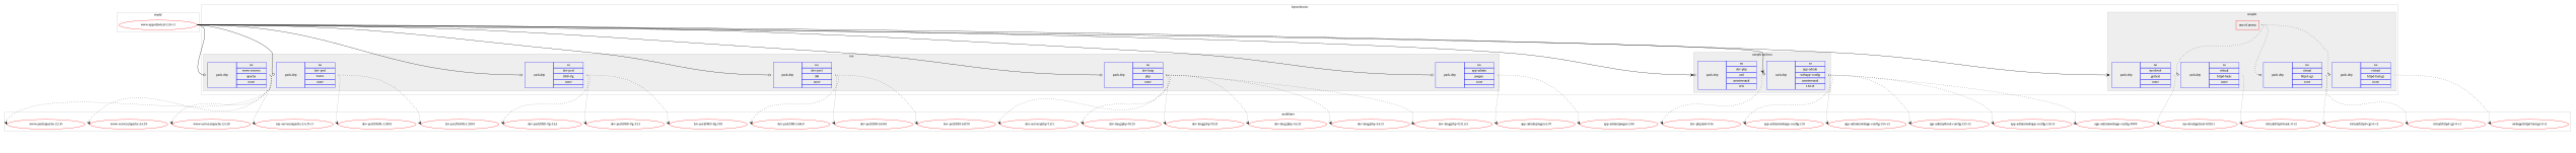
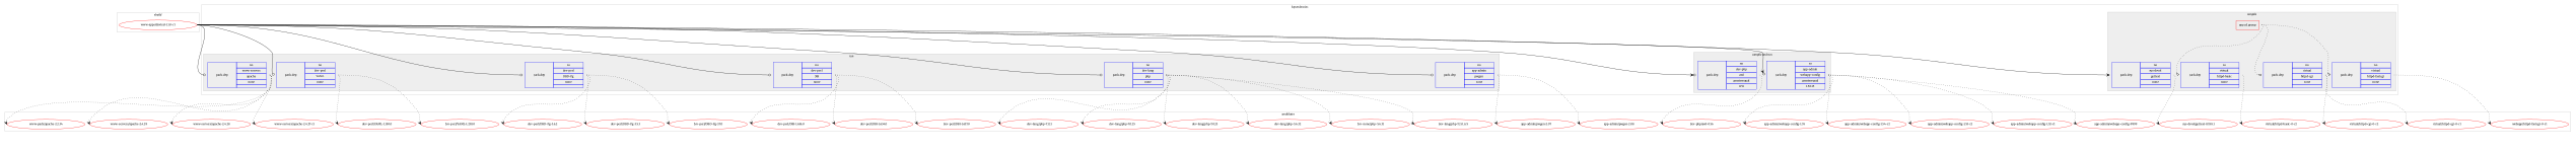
  digraph {
    compound=true
    concentrate=true
    fontname=Merriweather
    fontsize=10
    newrank=true
    rankdir=TB
    ranksep=1.5
    node [color=red fontname=Merriweather fontsize=10]
    edge [arrowhead=vee fontname=Merriweather headport=w style=dotted tailport=e weight=100]
    n1 [label="www-apps/davical-1.1.0-r1" width=4]
    n2 [color=blue label=<<TABLE BORDER="0" CELLBORDER="1" CELLSPACING="0" CELLPADDING="4" WIDTH="220"><TR><TD ROWSPAN="6" CELLPADDING="30">pack_dep</TD></TR><TR><TD WIDTH="110">no</TD></TR><TR><TD>virtual</TD></TR><TR><TD>httpd-basic</TD></TR><TR><TD>none</TD></TR><TR><TD></TD></TR></TABLE>> shape=none]
    n3 [color=blue label=<<TABLE BORDER="0" CELLBORDER="1" CELLSPACING="0" CELLPADDING="4" WIDTH="220"><TR><TD ROWSPAN="6" CELLPADDING="30">pack_dep</TD></TR><TR><TD WIDTH="110">no</TD></TR><TR><TD>virtual</TD></TR><TR><TD>httpd-cgi</TD></TR><TR><TD>none</TD></TR><TR><TD></TD></TR></TABLE>> shape=none]
    n4 [color=blue label=<<TABLE BORDER="0" CELLBORDER="1" CELLSPACING="0" CELLPADDING="4" WIDTH="220"><TR><TD ROWSPAN="6" CELLPADDING="30">pack_dep</TD></TR><TR><TD WIDTH="110">no</TD></TR><TR><TD>virtual</TD></TR><TR><TD>httpd-fastcgi</TD></TR><TR><TD>none</TD></TR><TR><TD></TD></TR></TABLE>> shape=none]
    n5 [label=<<TABLE BORDER="0" CELLBORDER="1" CELLSPACING="0" CELLPADDING="4"><TR><TD CELLPADDING="10">any_of_group</TD></TR></TABLE>> shape=none]
    n6 [color=blue label=<<TABLE BORDER="0" CELLBORDER="1" CELLSPACING="0" CELLPADDING="4" WIDTH="220"><TR><TD ROWSPAN="6" CELLPADDING="30">pack_dep</TD></TR><TR><TD WIDTH="110">no</TD></TR><TR><TD>sys-devel</TD></TR><TR><TD>gettext</TD></TR><TR><TD>none</TD></TR><TR><TD></TD></TR></TABLE>> shape=none]
    n7 [color=blue label=<<TABLE BORDER="0" CELLBORDER="1" CELLSPACING="0" CELLPADDING="4" WIDTH="220"><TR><TD ROWSPAN="6" CELLPADDING="30">pack_dep</TD></TR><TR><TD WIDTH="110">no</TD></TR><TR><TD>app-admin</TD></TR><TR><TD>webapp-config</TD></TR><TR><TD>greaterequal</TD></TR><TR><TD>1.50.15</TD></TR></TABLE>> shape=none]
    n8 [color=blue label=<<TABLE BORDER="0" CELLBORDER="1" CELLSPACING="0" CELLPADDING="4" WIDTH="220"><TR><TD ROWSPAN="6" CELLPADDING="30">pack_dep</TD></TR><TR><TD WIDTH="110">no</TD></TR><TR><TD>dev-php</TD></TR><TR><TD>awl</TD></TR><TR><TD>greaterequal</TD></TR><TR><TD>0.51</TD></TR></TABLE>> shape=none]
    n9 [color=blue label=<<TABLE BORDER="0" CELLBORDER="1" CELLSPACING="0" CELLPADDING="4" WIDTH="220"><TR><TD ROWSPAN="6" CELLPADDING="30">pack_dep</TD></TR><TR><TD WIDTH="110">no</TD></TR><TR><TD>app-admin</TD></TR><TR><TD>pwgen</TD></TR><TR><TD>none</TD></TR><TR><TD></TD></TR></TABLE>> shape=none]
    n10 [color=blue label=<<TABLE BORDER="0" CELLBORDER="1" CELLSPACING="0" CELLPADDING="4" WIDTH="220"><TR><TD ROWSPAN="6" CELLPADDING="30">pack_dep</TD></TR><TR><TD WIDTH="110">no</TD></TR><TR><TD>dev-lang</TD></TR><TR><TD>php</TD></TR><TR><TD>none</TD></TR><TR><TD></TD></TR></TABLE>> shape=none]
    n11 [color=blue label=<<TABLE BORDER="0" CELLBORDER="1" CELLSPACING="0" CELLPADDING="4" WIDTH="220"><TR><TD ROWSPAN="6" CELLPADDING="30">pack_dep</TD></TR><TR><TD WIDTH="110">no</TD></TR><TR><TD>dev-perl</TD></TR><TR><TD>DBI</TD></TR><TR><TD>none</TD></TR><TR><TD></TD></TR></TABLE>> shape=none]
    n12 [color=blue label=<<TABLE BORDER="0" CELLBORDER="1" CELLSPACING="0" CELLPADDING="4" WIDTH="220"><TR><TD ROWSPAN="6" CELLPADDING="30">pack_dep</TD></TR><TR><TD WIDTH="110">no</TD></TR><TR><TD>dev-perl</TD></TR><TR><TD>DBD-Pg</TD></TR><TR><TD>none</TD></TR><TR><TD></TD></TR></TABLE>> shape=none]
    n13 [color=blue label=<<TABLE BORDER="0" CELLBORDER="1" CELLSPACING="0" CELLPADDING="4" WIDTH="220"><TR><TD ROWSPAN="6" CELLPADDING="30">pack_dep</TD></TR><TR><TD WIDTH="110">no</TD></TR><TR><TD>dev-perl</TD></TR><TR><TD>YAML</TD></TR><TR><TD>none</TD></TR><TR><TD></TD></TR></TABLE>> shape=none]
    n14 [color=blue label=<<TABLE BORDER="0" CELLBORDER="1" CELLSPACING="0" CELLPADDING="4" WIDTH="220"><TR><TD ROWSPAN="6" CELLPADDING="30">pack_dep</TD></TR><TR><TD WIDTH="110">no</TD></TR><TR><TD>www-servers</TD></TR><TR><TD>apache</TD></TR><TR><TD>none</TD></TR><TR><TD></TD></TR></TABLE>> shape=none]
    n15 [label="virtual/httpd-basic-0-r2" width=4]
    n16 [label="virtual/httpd-cgi-0-r1" width=4]
    n17 [label="virtual/httpd-cgi-0-r2" width=4]
    n18 [label="webapp/httpd-fastcgi-0-r1" width=4]
    n19 [label="sys-devel/gettext-0.19.8.1" width=4]
    n20 [label="app-admin/webapp-config-1.52-r1" width=4]
-   n21 [label="app-admin/devel-config-1.53-r2" width=4]
+   n21 [label="app-admin/webapp-config-1.53-r2" width=4]
    n22 [label="app-admin/webapp-config-1.54-r2" width=4]
    n23 [label="app-admin/webapp-config-1.55" width=4]
    n24 [label="app-admin/webapp-config-9999" width=4]
    n25 [label="dev-php/awl-0.56" width=4]
    n26 [label="app-admin/pwgen-2.07" width=4]
    n27 [label="app-admin/pwgen-2.08" width=4]
-   n28 [label="dev-lang/php-5.6.31" width=4]
+   n28 [label="dev-none/php-5.6.31" width=4]
    n29 [label="dev-lang/php-5.6.32" width=4]
    n30 [label="dev-lang/php-7.0.23" width=4]
    n31 [label="dev-lang/php-7.0.25" width=4]
-   n32 [label="dev-servers/php-7.1.11" width=4]
+   n32 [label="dev-lang/php-7.1.11" width=4]
    n33 [label="dev-lang/php-7.2.0_rc5" width=4]
    n34 [label="dev-perl/DBD-Pg-3.5.3" width=4]
    n35 [label="dev-perl/DBD-Pg-3.6.2" width=4]
    n36 [label="dev-perl/DBD-Pg-3.7.0" width=4]
    n37 [label="dev-perl/DBI-1.634.0" width=4]
    n38 [label="dev-perl/DBI-1.636.0" width=4]
    n39 [label="dev-perl/DBI-1.637.0" width=4]
    n40 [label="dev-perl/YAML-1.150.0" width=4]
    n41 [label="dev-perl/YAML-1.230.0" width=4]
    n42 [label="www-pack/apache-2.2.34" width=4]
-   n43 [label="any-servers/apache-2.4.27-r1" width=4]
+   n43 [label="www-servers/apache-2.4.27-r1" width=4]
    n44 [label="www-servers/apache-2.4.28" width=4]
    n45 [label="www-servers/apache-2.4.29" width=4]
    subgraph cluster_1 {
      color=gray
      label=<<i>ebuild</i>>
      rank=same
      n1
    }
    subgraph cluster_2 {
      color=gray
      label=<<i>dependencies</i>>
      subgraph cluster_3 {
        color=gray
        fillcolor="#eeeeee"
        label=<<i>compile</i>>
        style=filled
        subgraph sub_4 {
          color=gray
          fillcolor="#eeeeee"
          label=<<i>compile</i>>
          style=filled
          n5
          subgraph sub_5 {
            color=gray
            fillcolor="#eeeeee"
            label=<<i>compile</i>>
            style=filled
            n2
          }
          subgraph sub_6 {
            color=gray
            fillcolor="#eeeeee"
            label=<<i>compile</i>>
            style=filled
            n3
          }
          subgraph sub_7 {
            color=gray
            fillcolor="#eeeeee"
            label=<<i>compile</i>>
            style=filled
            n4
          }
        }
        subgraph sub_8 {
          color=gray
          fillcolor="#eeeeee"
          label=<<i>compile</i>>
          style=filled
          n6
        }
      }
      subgraph cluster_9 {
        color=gray
        fillcolor="#eeeeee"
        label=<<i>compile and run</i>>
        style=filled
        subgraph sub_10 {
          color=gray
          fillcolor="#eeeeee"
          label=<<i>compile and run</i>>
          style=filled
          n7
        }
        subgraph sub_11 {
          color=gray
          fillcolor="#eeeeee"
          label=<<i>compile and run</i>>
          style=filled
          n8
        }
      }
      subgraph cluster_12 {
        color=gray
        fillcolor="#eeeeee"
        label=<<i>run</i>>
        style=filled
        subgraph sub_13 {
          color=gray
          fillcolor="#eeeeee"
          label=<<i>run</i>>
          style=filled
          n9
        }
        subgraph sub_14 {
          color=gray
          fillcolor="#eeeeee"
          label=<<i>run</i>>
          style=filled
          n10
        }
        subgraph sub_15 {
          color=gray
          fillcolor="#eeeeee"
          label=<<i>run</i>>
          style=filled
          n11
        }
        subgraph sub_16 {
          color=gray
          fillcolor="#eeeeee"
          label=<<i>run</i>>
          style=filled
          n12
        }
        subgraph sub_17 {
          color=gray
          fillcolor="#eeeeee"
          label=<<i>run</i>>
          style=filled
          n13
        }
        subgraph sub_18 {
          color=gray
          fillcolor="#eeeeee"
          label=<<i>run</i>>
          style=filled
          n14
        }
      }
    }
    subgraph cluster_19 {
      color=gray
      label=<<i>candidates</i>>
      rank=same
      subgraph sub_20 {
        color=black
        label=<<i>candidates</i>>
        nodesep=1
        rank=same
        n15
      }
      subgraph sub_21 {
        color=black
        label=<<i>candidates</i>>
        nodesep=1
        rank=same
        n16
        n17
      }
      subgraph sub_22 {
        color=black
        label=<<i>candidates</i>>
        nodesep=1
        rank=same
        n18
      }
      subgraph sub_23 {
        color=black
        label=<<i>candidates</i>>
        nodesep=1
        rank=same
        n19
      }
      subgraph sub_24 {
        color=black
        label=<<i>candidates</i>>
        nodesep=1
        rank=same
        n20
        n21
        n22
        n23
        n24
      }
      subgraph sub_25 {
        color=black
        label=<<i>candidates</i>>
        nodesep=1
        rank=same
        n25
      }
      subgraph sub_26 {
        color=black
        label=<<i>candidates</i>>
        nodesep=1
        rank=same
        n26
        n27
      }
      subgraph sub_27 {
        color=black
        label=<<i>candidates</i>>
        nodesep=1
        rank=same
        n28
        n29
        n30
        n31
        n32
        n33
      }
      subgraph sub_28 {
        color=black
        label=<<i>candidates</i>>
        nodesep=1
        rank=same
        n34
        n35
        n36
      }
      subgraph sub_29 {
        color=black
        label=<<i>candidates</i>>
        nodesep=1
        rank=same
        n37
        n38
        n39
      }
      subgraph sub_30 {
        color=black
        label=<<i>candidates</i>>
        nodesep=1
        rank=same
        n40
        n41
      }
      subgraph sub_31 {
        color=black
        label=<<i>candidates</i>>
        nodesep=1
        rank=same
        n42
        n43
        n44
        n45
      }
    }
    n1 -> n6 [style=solid weight=20]
    n1 -> n7 [arrowhead=odotvee style=solid weight=20]
    n1 -> n8 [arrowhead=odotvee style=solid weight=20]
    n1 -> n9 [arrowhead=odot style=solid weight=20]
    n1 -> n10 [arrowhead=odot style=solid weight=20]
    n1 -> n11 [arrowhead=odot style=solid weight=20]
    n1 -> n12 [arrowhead=odot style=solid weight=20]
    n1 -> n13 [arrowhead=odot style=solid weight=20]
    n1 -> n14 [arrowhead=odot style=solid weight=20]
    n2 -> n15
    n3 -> n16
    n3 -> n17
    n4 -> n18
    n5 -> n2 [arrowhead=oinv weight=20]
    n5 -> n3 [arrowhead=oinv weight=20]
    n5 -> n4 [arrowhead=oinv weight=20]
    n6 -> n19
    n7 -> n20
    n7 -> n21
    n7 -> n22
    n7 -> n23
    n7 -> n24
    n8 -> n25
    n9 -> n26
    n9 -> n27
    n10 -> n28
    n10 -> n29
    n10 -> n30
    n10 -> n31
    n10 -> n32
    n10 -> n33
    n11 -> n37
    n11 -> n38
    n11 -> n39
    n12 -> n34
    n12 -> n35
    n12 -> n36
    n13 -> n40
    n13 -> n41
    n14 -> n42
    n14 -> n43
    n14 -> n44
    n14 -> n45
  }
